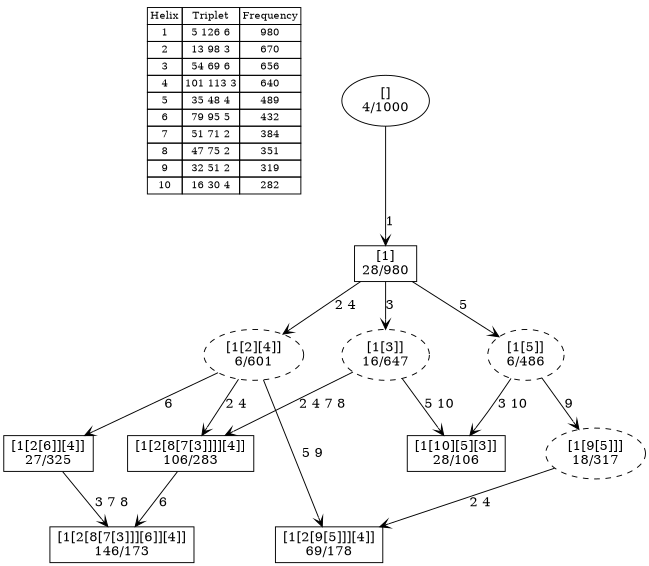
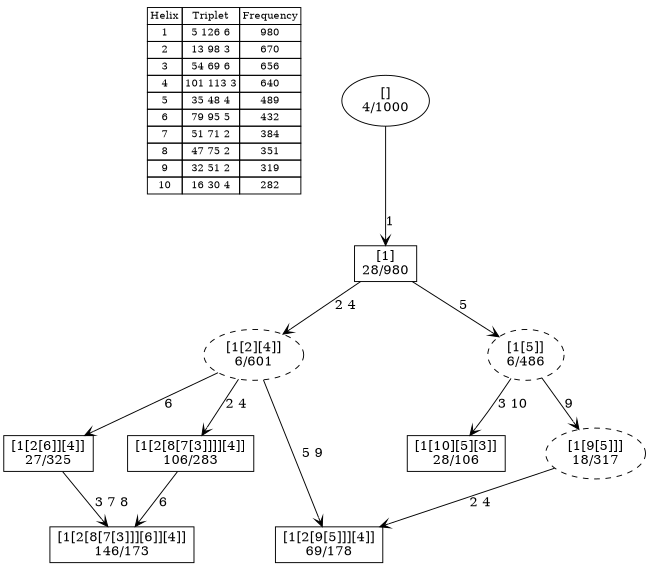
  digraph {
    nodesep=0.5
    node [shape=box]
    edge [arrowhead=vee]
    n1 [fontsize=11 label=< <table border="0" cellborder="1" cellspacing="0"><tr><td>Helix</td><td>Triplet</td><td>Frequency</td></tr> <tr><td>1</td><td>5 126 6</td><td>980</td></tr> <tr><td>2</td><td>13 98 3</td><td>670</td></tr> <tr><td>3</td><td>54 69 6</td><td>656</td></tr> <tr><td>4</td><td>101 113 3</td><td>640</td></tr> <tr><td>5</td><td>35 48 4</td><td>489</td></tr> <tr><td>6</td><td>79 95 5</td><td>432</td></tr> <tr><td>7</td><td>51 71 2</td><td>384</td></tr> <tr><td>8</td><td>47 75 2</td><td>351</td></tr> <tr><td>9</td><td>32 51 2</td><td>319</td></tr> <tr><td>10</td><td>16 30 4</td><td>282</td></tr> </table>> shape=plaintext]
    n2 [label="[1[2[8[7[3]]][6]][4]]\n146/173"]
    n3 [label="[1[2[8[7[3]]]][4]]\n106/283"]
    n4 [label="[1[2[9[5]]][4]]\n69/178"]
    n5 [label="[1]\n28/980"]
    n6 [label="[1[2][4]]\n6/601" style=dashed shape=""]
-   n7 [label="[1[3]]\n16/647" style=dashed shape=""]
    n8 [label="[1[5]]\n6/486" style=dashed shape=""]
    n9 [label="[1[2[6]][4]]\n27/325"]
    n10 [label="[1[10][5][3]]\n28/106"]
    n11 [label="[1[9[5]]]\n18/317" style=dashed shape=""]
    n12 [label="[]\n4/1000" shape=""]
    n3 -> n2 [label="6 "]
    n5 -> n6 [label="2 4 "]
-   n5 -> n7 [label="3 "]
    n5 -> n8 [label="5 "]
    n6 -> n3 [label="2 4 "]
    n6 -> n4 [label="5 9 "]
    n6 -> n9 [label="6 "]
-   n7 -> n3 [label="2 4 7 8 "]
-   n7 -> n10 [label="5 10 "]
    n8 -> n10 [label="3 10 "]
    n8 -> n11 [label="9 "]
    n9 -> n2 [label="3 7 8 "]
    n11 -> n4 [label="2 4 "]
    n12 -> n5 [label="1 "]
  }
